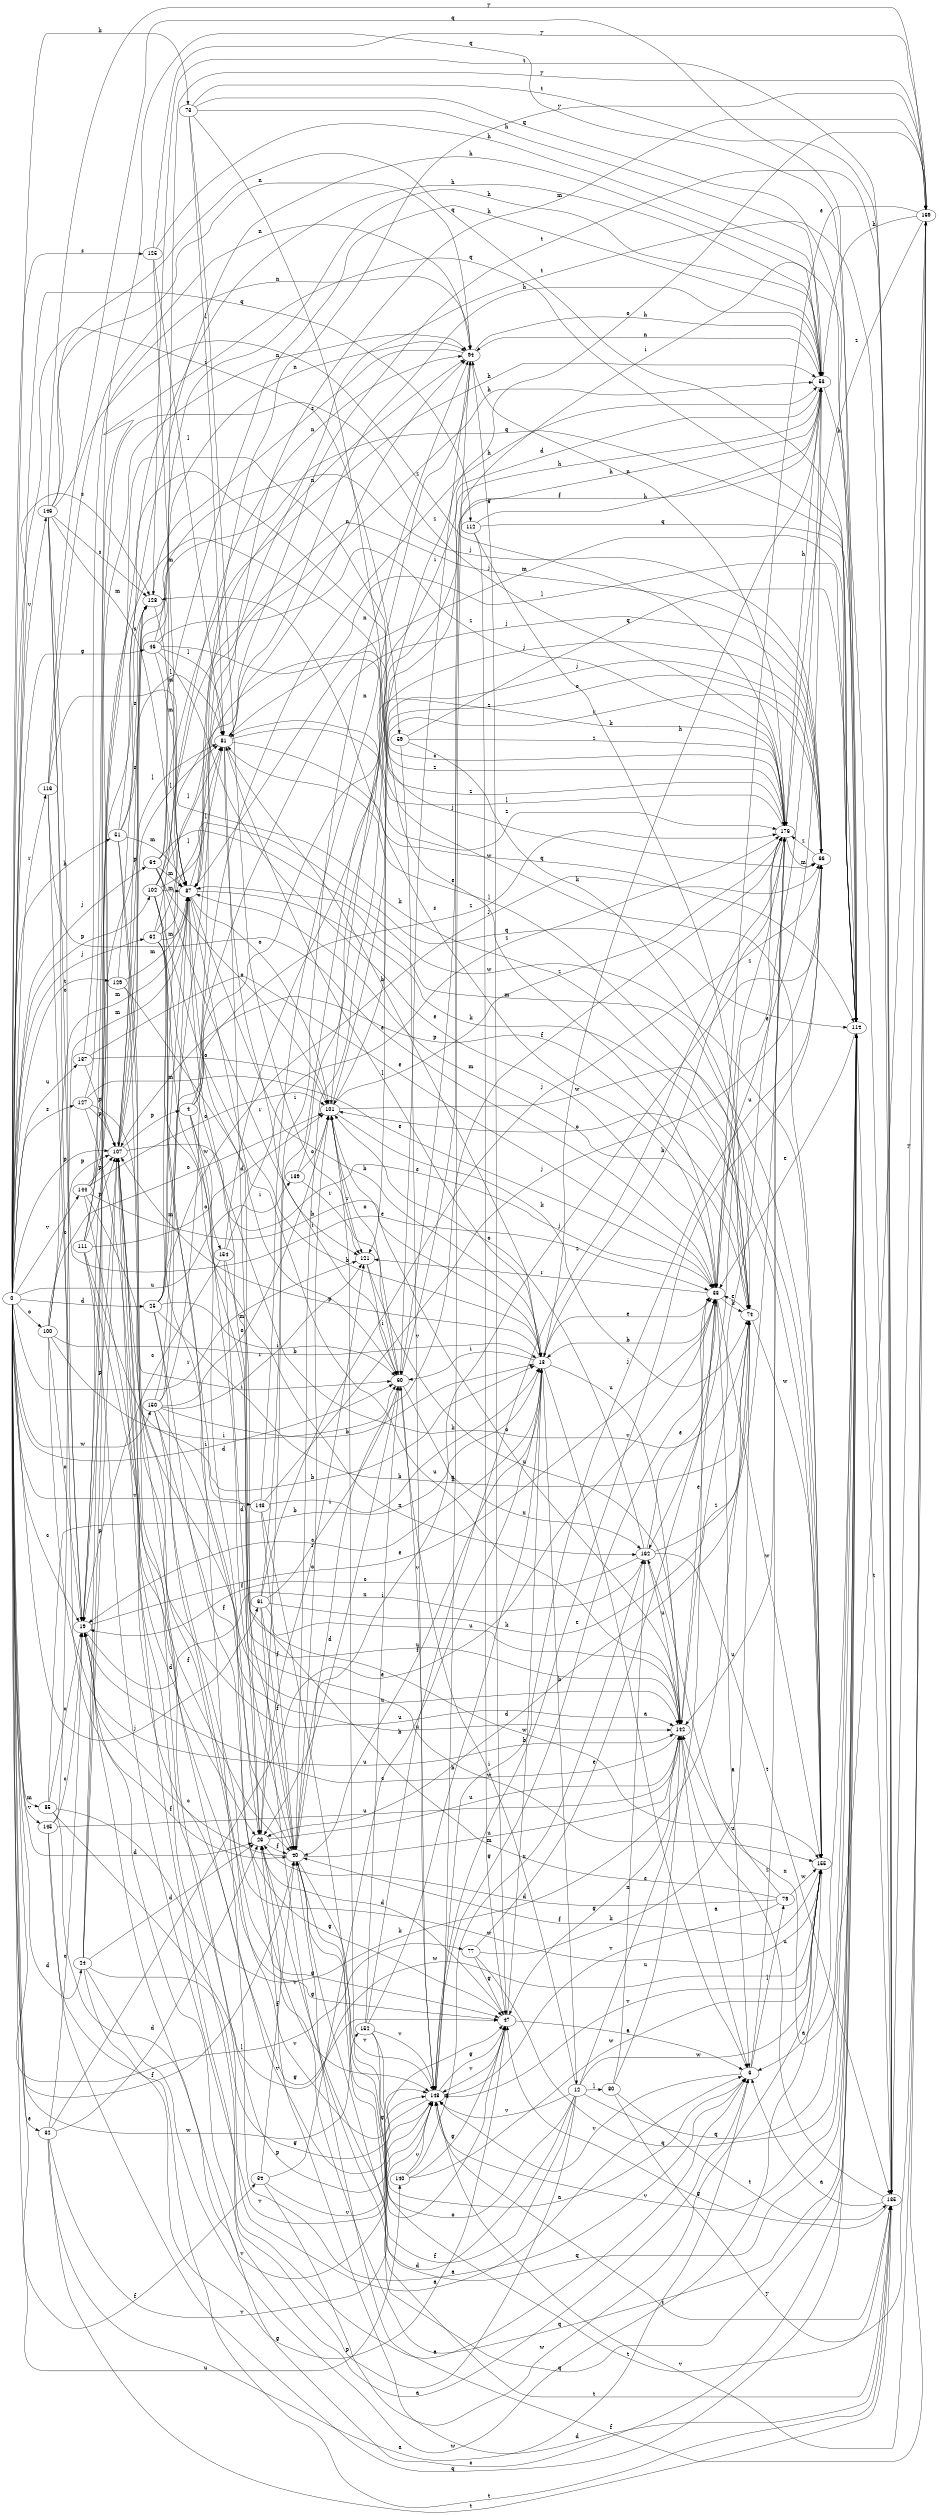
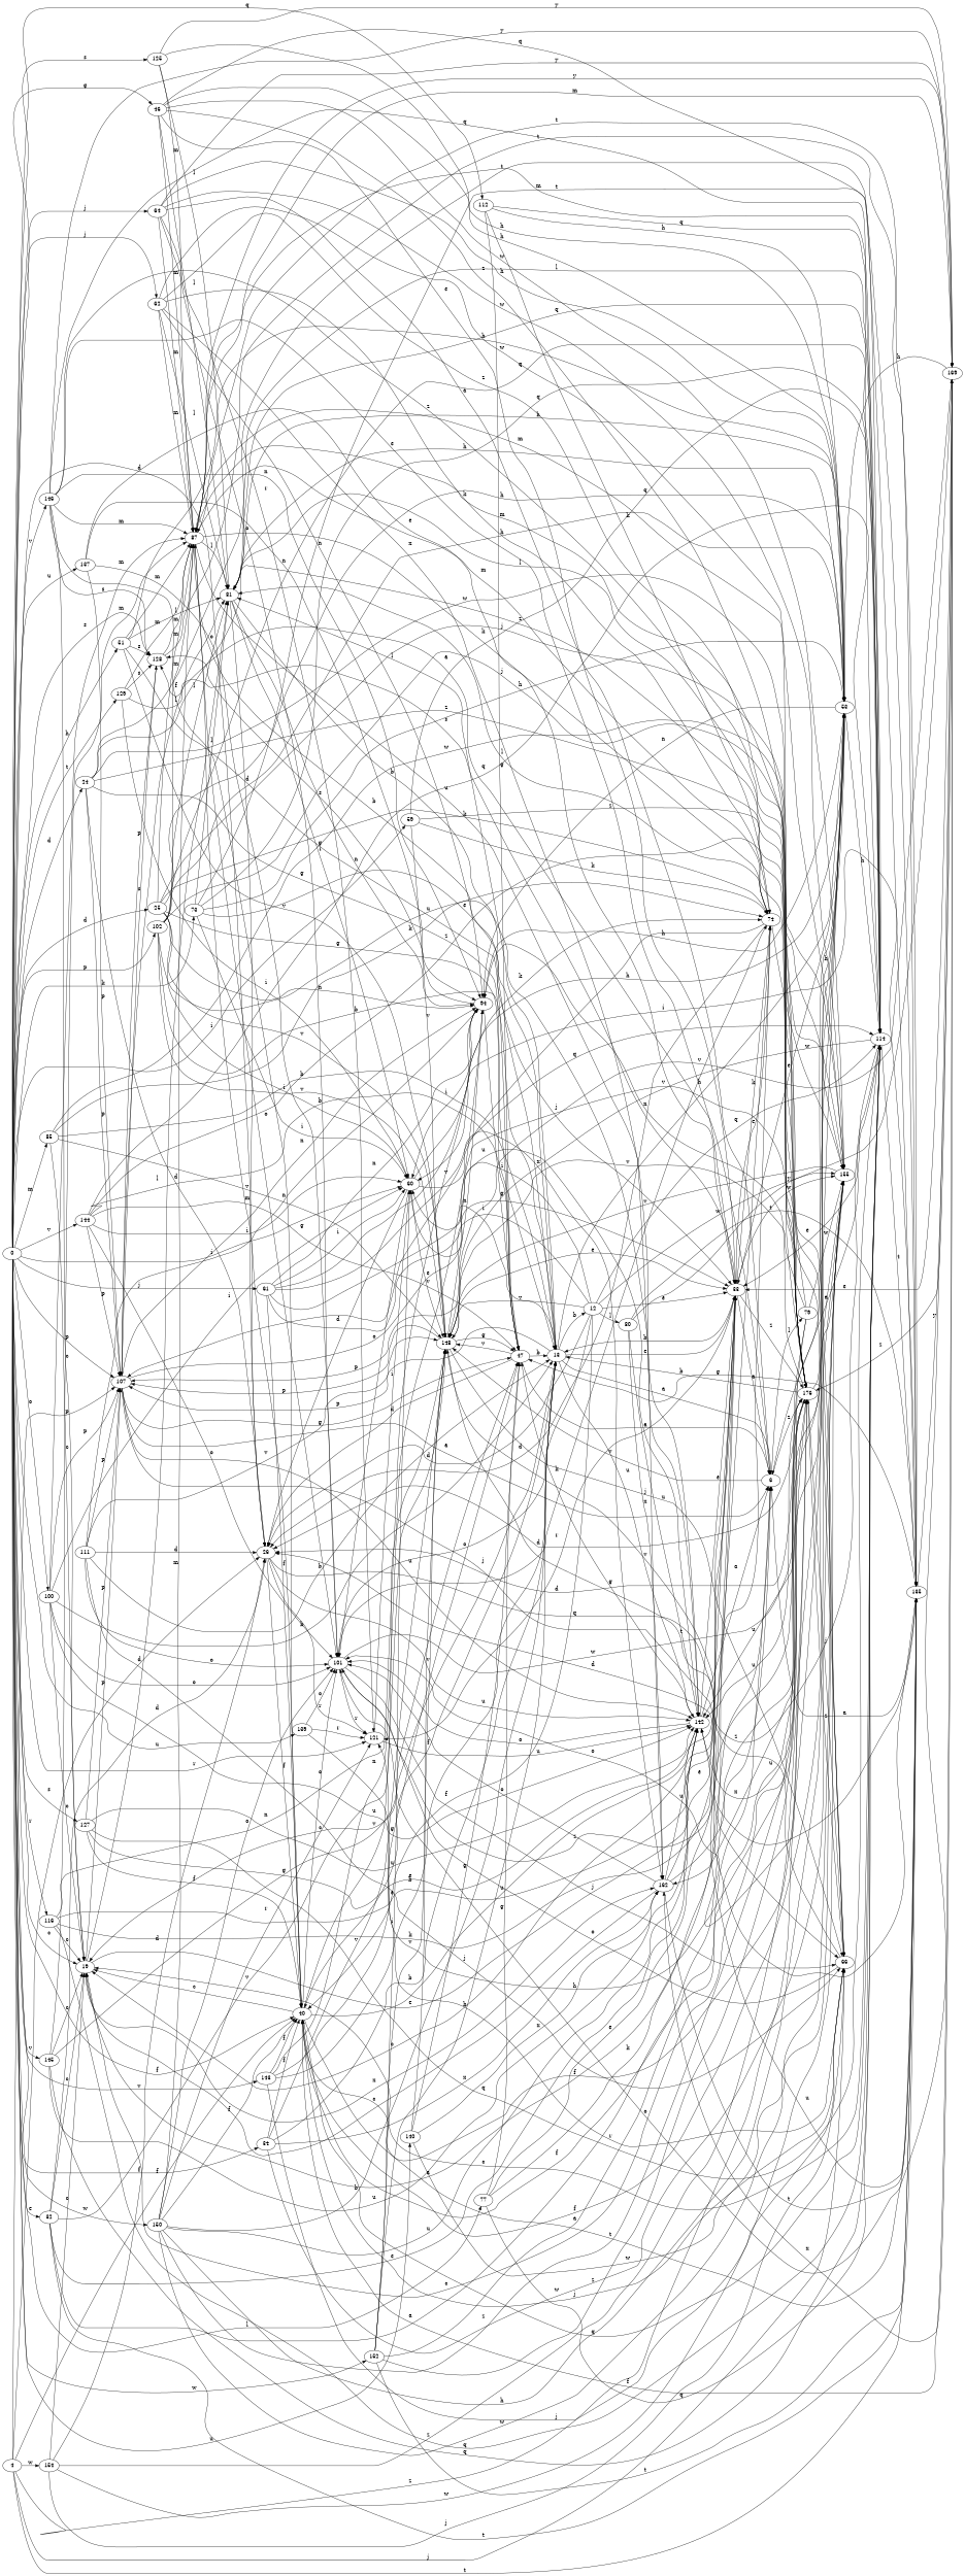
  strict digraph {
    rankdir=LR
    0
    19
    24
    25
    26
    32
    34
    40
    46
    51
    59
    60
    61
    62
    64
    73
    77
    85
    100
    102
    107
    112
    116
    121
    125
    127
    128
    129
    137
    139
    140
    143
    144
    145
    146
    150
    152
    6
    33
    81
    162
    135
    176
    155
    53
    47
    66
    148
    74
    87
    94
    114
    142
    13
    101
    169
    111
    4
    154
    79
    12
    80
    0 -> 19 [label=c]
    0 -> 24 [label=d]
    0 -> 25 [label=d]
    0 -> 26 [label=d]
    0 -> 32 [label=e]
    0 -> 34 [label=f]
    0 -> 40 [label=f]
    0 -> 46 [label=g]
    0 -> 51 [label=h]
    0 -> 59 [label=i]
    0 -> 60 [label=i]
    0 -> 61 [label=j]
    0 -> 62 [label=j]
    0 -> 64 [label=j]
    0 -> 73 [label=k]
    0 -> 77 [label=l]
    0 -> 85 [label=m]
    0 -> 100 [label=o]
    0 -> 102 [label=p]
    0 -> 107 [label=p]
    0 -> 112 [label=q]
    0 -> 116 [label=r]
    0 -> 121 [label=r]
    0 -> 125 [label=s]
    0 -> 127 [label=s]
    0 -> 128 [label=s]
    0 -> 129 [label=t]
    0 -> 137 [label=u]
    0 -> 139 [label=u]
    0 -> 140 [label=u]
    0 -> 143 [label=v]
    0 -> 144 [label=v]
    0 -> 145 [label=v]
    0 -> 146 [label=v]
    0 -> 150 [label=w]
    0 -> 152 [label=w]
    19 -> 107 [label=p]
    19 -> 6 [label=a]
    19 -> 33 [label=e]
    19 -> 81 [label=l]
    19 -> 162 [label=x]
    24 -> 26 [label=d]
    24 -> 107 [label=p]
    24 -> 135 [label=t]
    24 -> 176 [label=z]
    24 -> 155 [label=w]
    24 -> 53 [label=h]
    24 -> 47 [label=g]
    25 -> 60 [label=i]
    25 -> 53 [label=h]
    25 -> 47 [label=g]
    25 -> 66 [label=j]
    25 -> 148 [label=v]
    25 -> 74 [label=k]
    25 -> 87 [label=m]
    25 -> 94 [label=n]
    26 -> 40 [label=f]
    26 -> 121 [label=r]
    26 -> 114 [label=q]
    26 -> 142 [label=u]
    32 -> 19 [label=c]
    32 -> 26 [label=d]
    32 -> 6 [label=a]
    32 -> 33 [label=e]
    32 -> 135 [label=t]
    32 -> 148 [label=v]
    34 -> 40 [label=f]
+   34 -> 162 [label=x]
    34 -> 155 [label=w]
    34 -> 148 [label=v]
    34 -> 13 [label=b]
    40 -> 19 [label=c]
    40 -> 135 [label=t]
    40 -> 66 [label=j]
    40 -> 148 [label=v]
    40 -> 87 [label=m]
    40 -> 114 [label=q]
    40 -> 142 [label=u]
    40 -> 101 [label=o]
    46 -> 33 [label=e]
    46 -> 81 [label=l]
    46 -> 176 [label=z]
    46 -> 155 [label=w]
    46 -> 53 [label=h]
    46 -> 87 [label=m]
    46 -> 114 [label=q]
    51 -> 128 [label=s]
    51 -> 81 [label=l]
    51 -> 53 [label=h]
    51 -> 47 [label=g]
    51 -> 148 [label=v]
    51 -> 87 [label=m]
    59 -> 176 [label=z]
    59 -> 148 [label=v]
    59 -> 74 [label=k]
    59 -> 114 [label=q]
    60 -> 26 [label=d]
    60 -> 162 [label=x]
    60 -> 53 [label=h]
    60 -> 148 [label=v]
    60 -> 101 [label=o]
    61 -> 40 [label=f]
    61 -> 60 [label=i]
    61 -> 66 [label=j]
    61 -> 74 [label=k]
    61 -> 94 [label=n]
    61 -> 114 [label=q]
    61 -> 142 [label=u]
    62 -> 81 [label=l]
    62 -> 162 [label=x]
    62 -> 176 [label=z]
    62 -> 155 [label=w]
    62 -> 74 [label=k]
    62 -> 87 [label=m]
    62 -> 94 [label=n]
    64 -> 121 [label=r]
    64 -> 6 [label=a]
    64 -> 155 [label=w]
    64 -> 53 [label=h]
    64 -> 87 [label=m]
    64 -> 101 [label=o]
    64 -> 169 [label=y]
    73 -> 60 [label=i]
    73 -> 33 [label=e]
    73 -> 81 [label=l]
    73 -> 135 [label=t]
    73 -> 53 [label=h]
    73 -> 114 [label=q]
    77 -> 33 [label=e]
    77 -> 47 [label=g]
    77 -> 74 [label=k]
    77 -> 114 [label=q]
    85 -> 19 [label=c]
    85 -> 155 [label=w]
    85 -> 148 [label=v]
    85 -> 74 [label=k]
    85 -> 13 [label=b]
    100 -> 19 [label=c]
    100 -> 60 [label=i]
    100 -> 107 [label=p]
    100 -> 87 [label=m]
    100 -> 142 [label=u]
    100 -> 13 [label=b]
    100 -> 101 [label=o]
    102 -> 81 [label=l]
    102 -> 53 [label=h]
    102 -> 66 [label=j]
    102 -> 148 [label=v]
    102 -> 87 [label=m]
    102 -> 114 [label=q]
    102 -> 142 [label=u]
    102 -> 13 [label=b]
    107 -> 128 [label=s]
    107 -> 6 [label=a]
    107 -> 33 [label=e]
    107 -> 81 [label=l]
    107 -> 47 [label=g]
    107 -> 66 [label=j]
    107 -> 94 [label=n]
    107 -> 142 [label=u]
    112 -> 53 [label=h]
    112 -> 47 [label=g]
    112 -> 74 [label=k]
    112 -> 114 [label=q]
    116 -> 19 [label=c]
    116 -> 33 [label=e]
    116 -> 74 [label=k]
    116 -> 94 [label=n]
    116 -> 114 [label=q]
    121 -> 60 [label=i]
    121 -> 142 [label=u]
    125 -> 81 [label=l]
    125 -> 53 [label=h]
    125 -> 87 [label=m]
    125 -> 169 [label=y]
    127 -> 40 [label=f]
    127 -> 107 [label=p]
    127 -> 33 [label=e]
    127 -> 114 [label=q]
    127 -> 142 [label=u]
    128 -> 107 [label=p]
    128 -> 135 [label=t]
    128 -> 87 [label=m]
    129 -> 60 [label=i]
    129 -> 128 [label=s]
    129 -> 6 [label=a]
    129 -> 87 [label=m]
    137 -> 107 [label=p]
    137 -> 33 [label=e]
    137 -> 94 [label=n]
    137 -> 101 [label=o]
    139 -> 121 [label=r]
    139 -> 53 [label=h]
    139 -> 101 [label=o]
    140 -> 162 [label=x]
    140 -> 155 [label=w]
    140 -> 47 [label=g]
    140 -> 148 [label=v]
    143 -> 40 [label=f]
    143 -> 47 [label=g]
    143 -> 66 [label=j]
    143 -> 94 [label=n]
    143 -> 13 [label=b]
    144 -> 60 [label=i]
    144 -> 107 [label=p]
    144 -> 176 [label=z]
    144 -> 47 [label=g]
    144 -> 114 [label=q]
    144 -> 13 [label=b]
    144 -> 101 [label=o]
    145 -> 19 [label=c]
    145 -> 47 [label=g]
    145 -> 87 [label=m]
    145 -> 114 [label=q]
    145 -> 142 [label=u]
    146 -> 19 [label=c]
    146 -> 40 [label=f]
    146 -> 128 [label=s]
    146 -> 33 [label=e]
    146 -> 176 [label=z]
    146 -> 87 [label=m]
    146 -> 94 [label=n]
    146 -> 114 [label=q]
    146 -> 169 [label=y]
    150 -> 40 [label=f]
    150 -> 121 [label=r]
    150 -> 176 [label=z]
    150 -> 155 [label=w]
    150 -> 53 [label=h]
    150 -> 87 [label=m]
    150 -> 142 [label=u]
    150 -> 13 [label=b]
    150 -> 101 [label=o]
    152 -> 60 [label=i]
    152 -> 6 [label=a]
    152 -> 135 [label=t]
    152 -> 176 [label=z]
    152 -> 148 [label=v]
    152 -> 13 [label=b]
    6 -> 176 [label=z]
    6 -> 148 [label=v]
    6 -> 79 [label=l]
    33 -> 121 [label=r]
    33 -> 128 [label=s]
    33 -> 6 [label=a]
    33 -> 176 [label=z]
    33 -> 155 [label=w]
    33 -> 74 [label=k]
    33 -> 13 [label=b]
    81 -> 26 [label=d]
    81 -> 60 [label=i]
    81 -> 176 [label=z]
    81 -> 53 [label=h]
    81 -> 94 [label=n]
    81 -> 114 [label=q]
    81 -> 13 [label=b]
    162 -> 19 [label=c]
    162 -> 33 [label=e]
    162 -> 135 [label=t]
    162 -> 176 [label=z]
    162 -> 142 [label=u]
    162 -> 101 [label=o]
    135 -> 26 [label=d]
    135 -> 60 [label=i]
    135 -> 6 [label=a]
    135 -> 47 [label=g]
    135 -> 142 [label=u]
    135 -> 169 [label=y]
    176 -> 19 [label=c]
    176 -> 40 [label=f]
    176 -> 81 [label=l]
    176 -> 162 [label=x]
    176 -> 53 [label=h]
-   176 -> 66 [label=m]
+   176 -> 66 [label=j]
    176 -> 94 [label=n]
    176 -> 142 [label=u]
    176 -> 13 [label=b]
    155 -> 40 [label=f]
    155 -> 148 [label=v]
    155 -> 87 [label=m]
    155 -> 101 [label=o]
    53 -> 26 [label=d]
    53 -> 40 [label=f]
    53 -> 33 [label=e]
    53 -> 94 [label=n]
    53 -> 114 [label=h]
    53 -> 142 [label=u]
    47 -> 26 [label=d]
    47 -> 6 [label=a]
    47 -> 148 [label=v]
    47 -> 13 [label=b]
    66 -> 121 [label=r]
    66 -> 176 [label=z]
    66 -> 148 [label=v]
    66 -> 101 [label=o]
    148 -> 107 [label=p]
    148 -> 33 [label=e]
    148 -> 135 [label=t]
    148 -> 47 [label=g]
    148 -> 66 [label=j]
    148 -> 94 [label=n]
    74 -> 26 [label=d]
-   74 -> 107 [label=p]
+   74 -> 107 [label=v]
    74 -> 33 [label=e]
    74 -> 81 [label=l]
    74 -> 155 [label=w]
    74 -> 87 [label=m]
    87 -> 81 [label=l]
    87 -> 135 [label=t]
    87 -> 74 [label=k]
    87 -> 142 [label=u]
    87 -> 13 [label=b]
    87 -> 101 [label=o]
    87 -> 169 [label=y]
    94 -> 60 [label=i]
    94 -> 128 [label=s]
    94 -> 53 [label=h]
    94 -> 47 [label=g]
    114 -> 19 [label=c]
    114 -> 6 [label=a]
    114 -> 33 [label=e]
    114 -> 81 [label=l]
    114 -> 135 [label=t]
    114 -> 148 [label=v]
    114 -> 87 [label=m]
    142 -> 19 [label=c]
    142 -> 6 [label=a]
    142 -> 33 [label=e]
    142 -> 47 [label=g]
    142 -> 101 [label=o]
    13 -> 19 [label=c]
    13 -> 40 [label=f]
    13 -> 60 [label=i]
    13 -> 107 [label=p]
    13 -> 6 [label=a]
    13 -> 33 [label=e]
    13 -> 81 [label=l]
    13 -> 53 [label=h]
    13 -> 142 [label=u]
    13 -> 12 [label=b]
    101 -> 121 [label=r]
    101 -> 176 [label=z]
    101 -> 155 [label=w]
    101 -> 66 [label=j]
    101 -> 74 [label=k]
    169 -> 40 [label=f]
    169 -> 33 [label=e]
    169 -> 162 [label=x]
    169 -> 176 [label=z]
    169 -> 53 [label=h]
    169 -> 148 [label=v]
    169 -> 87 [label=m]
    169 -> 101 [label=o]
    111 -> 26 [label=d]
    111 -> 107 [label=p]
    111 -> 66 [label=j]
    111 -> 148 [label=v]
    111 -> 94 [label=n]
    111 -> 13 [label=b]
    111 -> 101 [label=o]
    4 -> 26 [label=d]
    4 -> 40 [label=f]
-   107 -> 4 [label=p]
+   4 -> 107 [label=p]
    4 -> 135 [label=t]
    4 -> 176 [label=z]
    4 -> 66 [label=j]
    4 -> 154 [label=w]
    154 -> 19 [label=c]
    154 -> 26 [label=d]
    154 -> 176 [label=z]
    154 -> 155 [label=w]
    154 -> 66 [label=j]
    79 -> 26 [label=d]
    79 -> 155 [label=w]
    79 -> 148 [label=v]
    79 -> 87 [label=m]
    79 -> 142 [label=u]
    12 -> 26 [label=d]
    12 -> 40 [label=f]
    12 -> 60 [label=i]
    12 -> 107 [label=p]
    12 -> 33 [label=e]
    12 -> 155 [label=w]
    12 -> 148 [label=v]
    12 -> 114 [label=q]
    12 -> 101 [label=o]
    12 -> 80 [label=l]
    80 -> 162 [label=x]
    80 -> 135 [label=t]
    80 -> 142 [label=u]
    80 -> 169 [label=y]
  }
